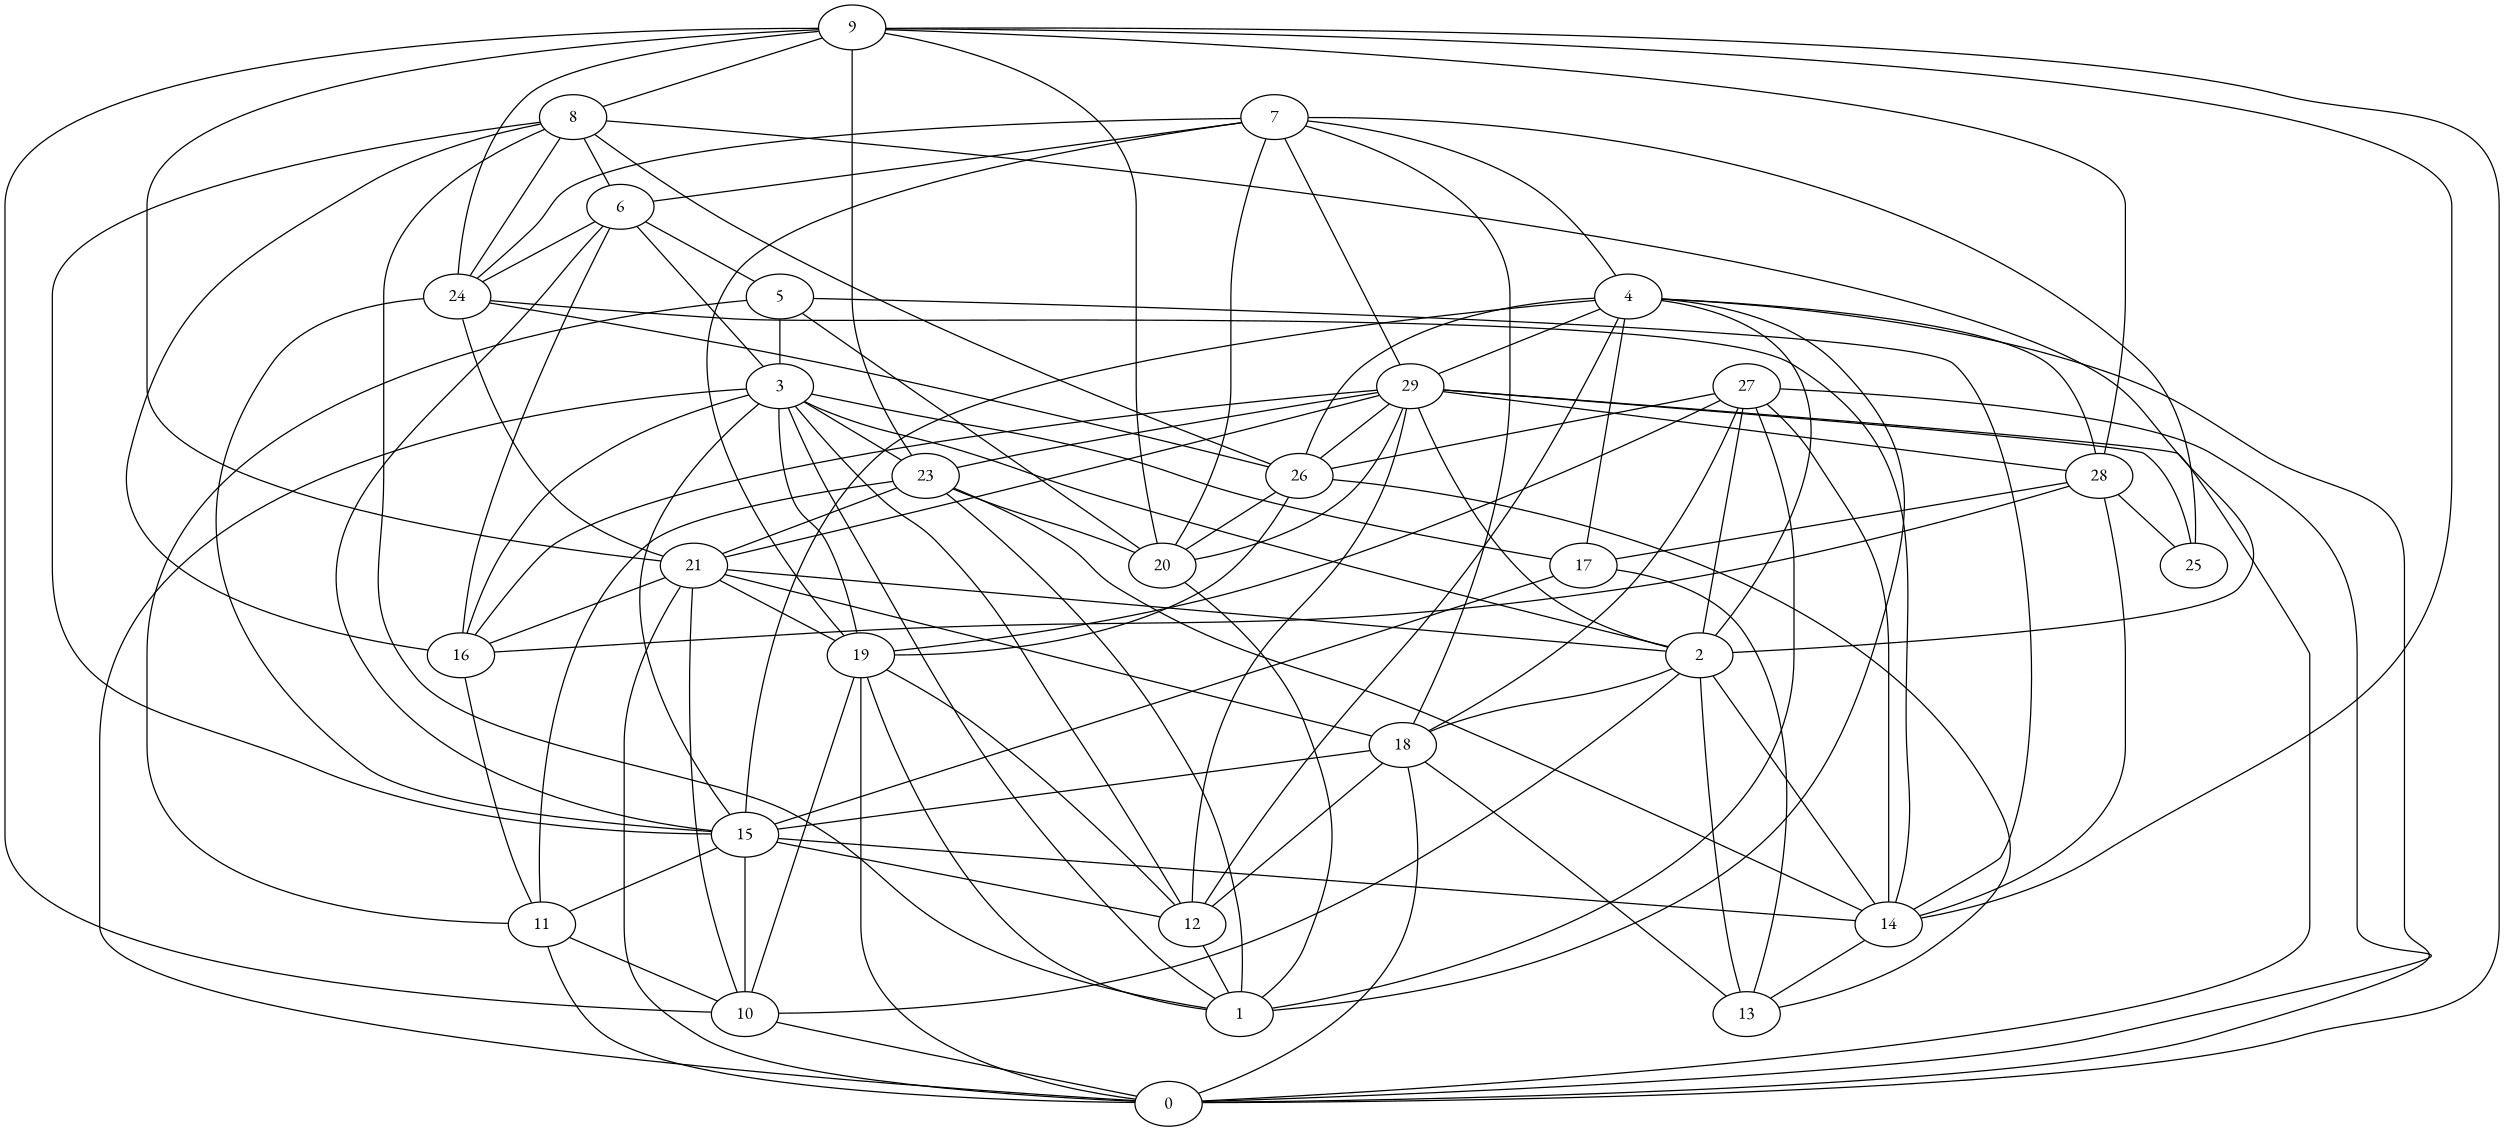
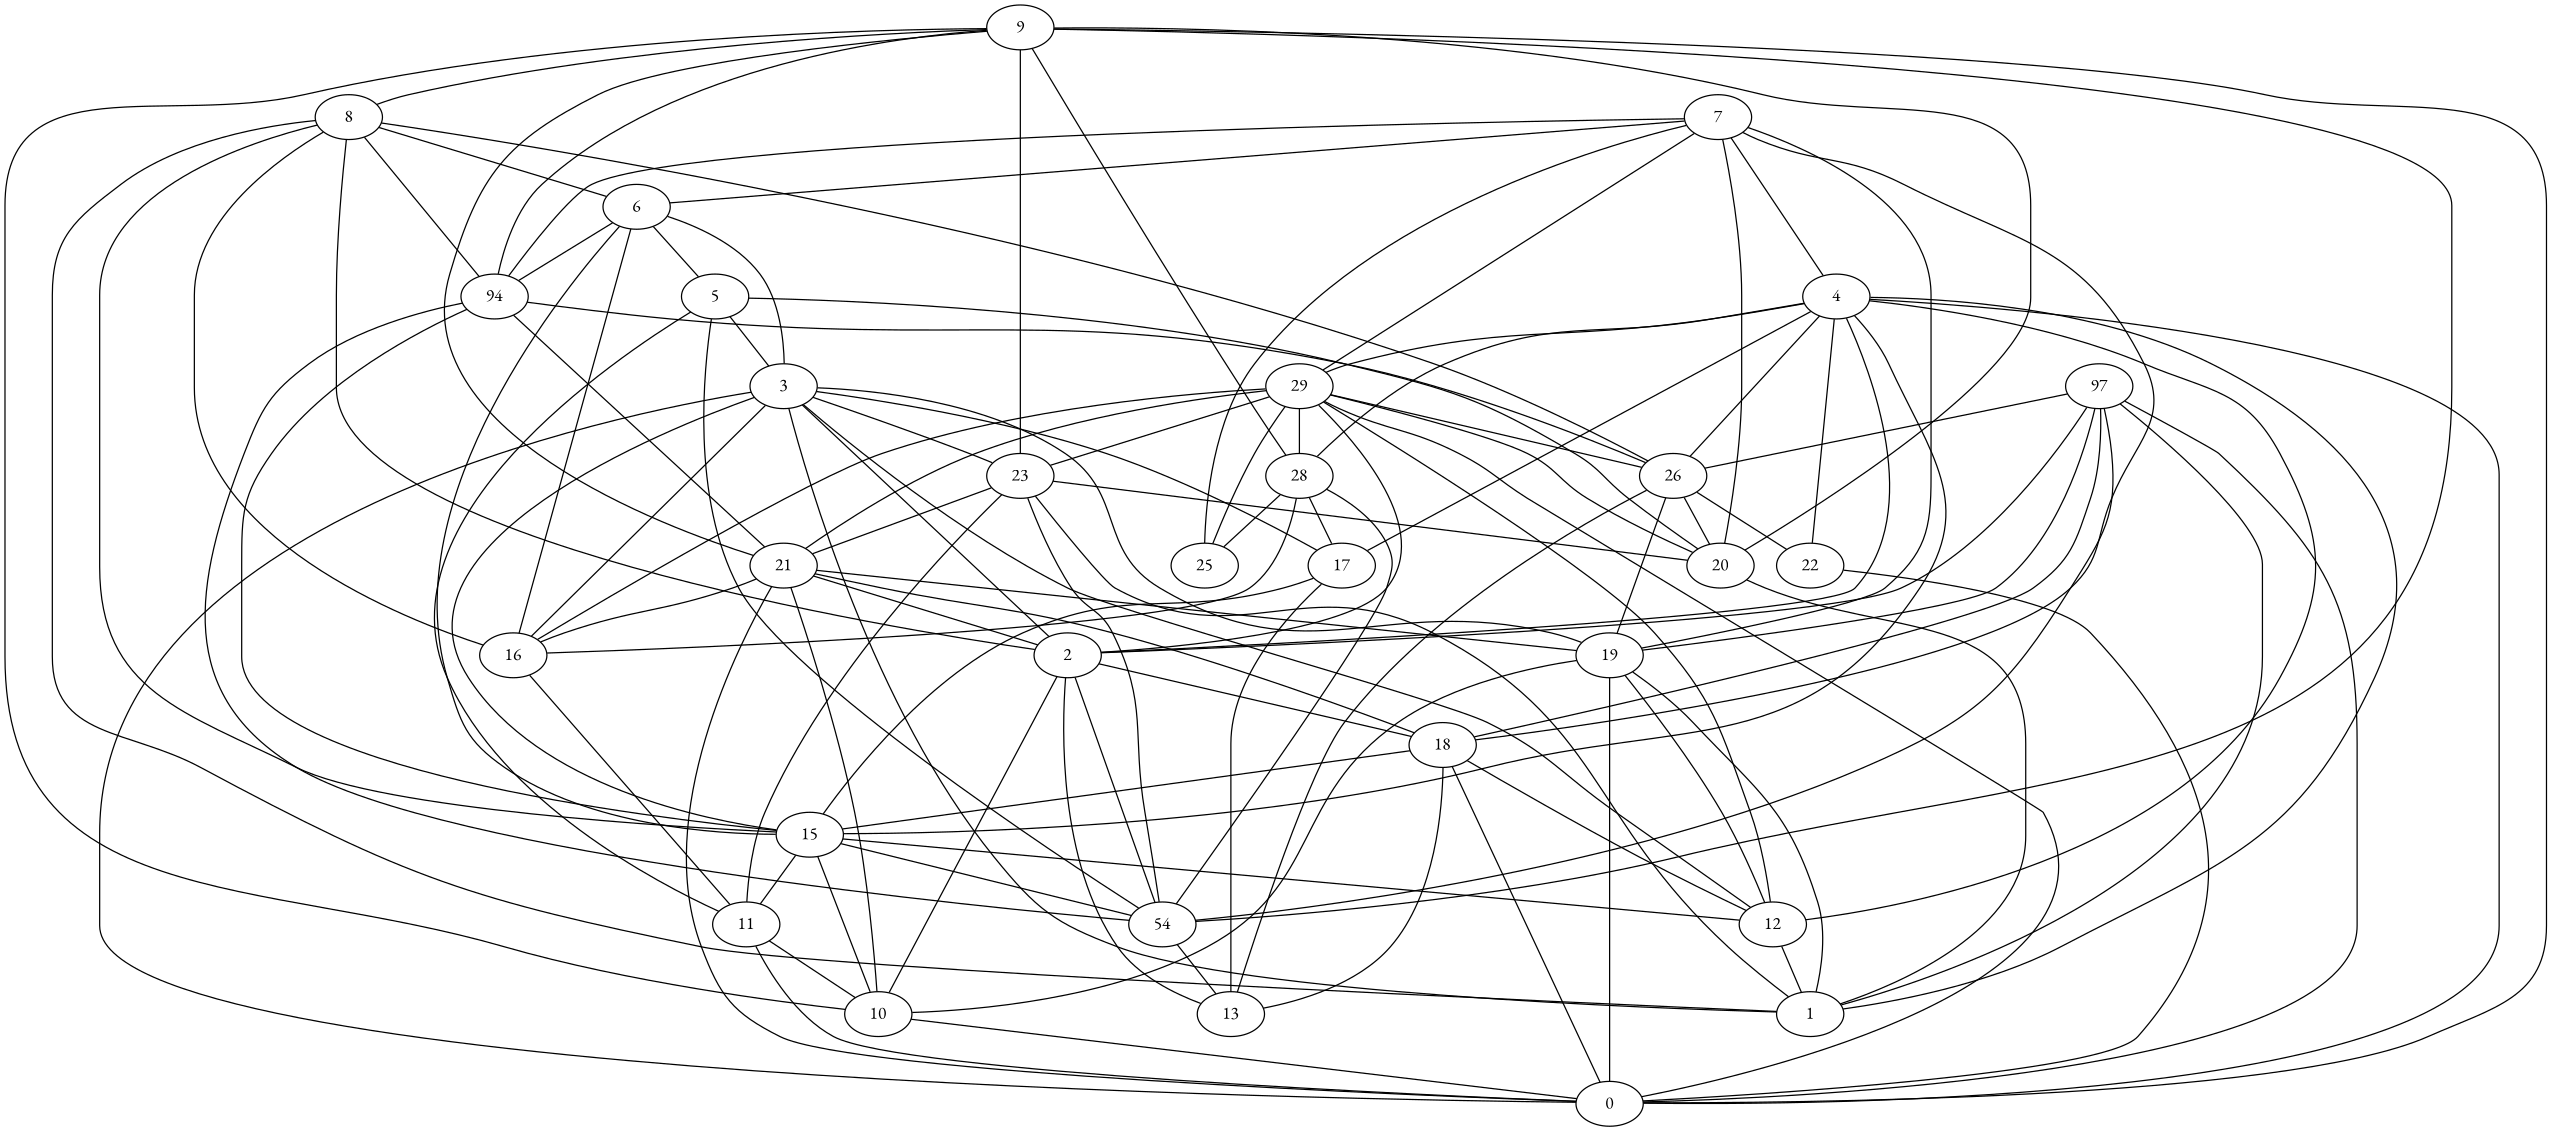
  digraph {
    fontname="EB Garamond"
    node [fontname="EB Garamond"]
    edge [color=black dir=none fontname="EB Garamond"]
    4
    28
+   22
    17
    0
    15
    2
    1
    26
    29
    12
    16
-   14
+   14 [label=54]
    25
    13
    19
    10
-   24
+   24 [label=94]
    21
    11
    6
    3
    5
    23
    18
    8
    20
-   27
+   27 [label=97]
    7
    9
    subgraph sub_1 {
      4
      28
+     22
      17
      0
      15
      2
      1
      26
      29
      12
      16
      14
      25
      13
      19
      10
      24
      21
      11
      6
      3
      5
      23
      18
      8
      20
      27
      7
      9
    }
    4 -> 28
+   4 -> 22
    4 -> 17
    4 -> 0
    4 -> 15
    4 -> 2
    4 -> 1
    4 -> 26
    4 -> 29
    4 -> 12
    28 -> 17
    28 -> 16
    28 -> 14
    28 -> 25
+   22 -> 0
    17 -> 15
    17 -> 13
    15 -> 12
    15 -> 14
    15 -> 10
    15 -> 11
    2 -> 14
    2 -> 13
    2 -> 10
    2 -> 18
+   26 -> 22
    26 -> 13
    26 -> 19
    26 -> 20
    29 -> 28
    29 -> 0
    29 -> 2
    29 -> 26
    29 -> 12
    29 -> 16
    29 -> 25
    29 -> 21
    29 -> 23
    29 -> 20
    12 -> 1
    16 -> 11
    14 -> 13
    19 -> 0
    19 -> 1
    19 -> 12
    19 -> 10
    10 -> 0
    24 -> 15
    24 -> 26
    24 -> 14
    24 -> 21
    21 -> 0
    21 -> 2
    21 -> 16
    21 -> 19
    21 -> 10
    21 -> 18
    11 -> 0
    11 -> 10
    6 -> 15
    6 -> 16
    6 -> 24
    6 -> 3
    6 -> 5
    3 -> 17
    3 -> 0
    3 -> 15
    3 -> 2
    3 -> 1
    3 -> 12
    3 -> 16
    3 -> 19
    3 -> 23
    5 -> 14
    5 -> 11
    5 -> 3
    5 -> 20
    23 -> 1
    23 -> 14
    23 -> 21
    23 -> 11
    23 -> 20
    18 -> 0
    18 -> 15
    18 -> 12
    18 -> 13
    8 -> 15
    8 -> 2
    8 -> 1
    8 -> 26
    8 -> 16
    8 -> 24
    8 -> 6
    20 -> 1
    27 -> 0
    27 -> 2
    27 -> 1
    27 -> 26
    27 -> 14
    27 -> 19
    27 -> 18
    7 -> 4
    7 -> 29
    7 -> 25
    7 -> 19
    7 -> 24
    7 -> 6
    7 -> 18
    7 -> 20
    9 -> 28
    9 -> 0
    9 -> 14
    9 -> 10
    9 -> 24
    9 -> 21
    9 -> 23
    9 -> 8
    9 -> 20
  }
